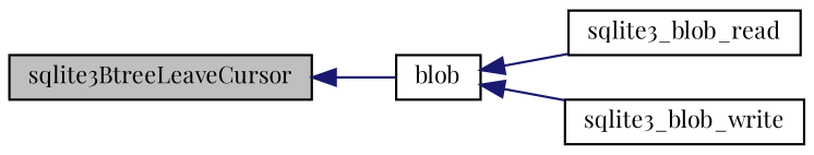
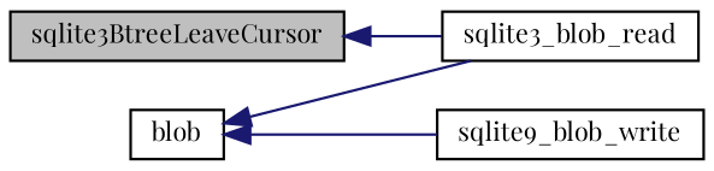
  digraph {
    fontname="Playfair Display"
    rankdir=LR
    node [color=black fillcolor=white fontname="Playfair Display" fontsize=10 shape=record style=filled]
    edge [color=midnightblue dir=back fontname="Playfair Display" fontsize=10 labelfontname=FreeSans labelfontsize=10 style=solid]
    n1 [fillcolor=grey75 fontcolor=black height=0.2 label=sqlite3BtreeLeaveCursor width=0.4]
    n2 [height=0.2 label=blob width=0.4]
    n3 [height=0.2 label=sqlite3_blob_read width=0.4]
-   n4 [height=0.2 label=sqlite3_blob_write width=0.4]
-   n1 -> n2
+   n4 [height=0.2 label=sqlite9_blob_write width=0.4]
+   n1 -> n3
    n2 -> n3
    n2 -> n4
  }
